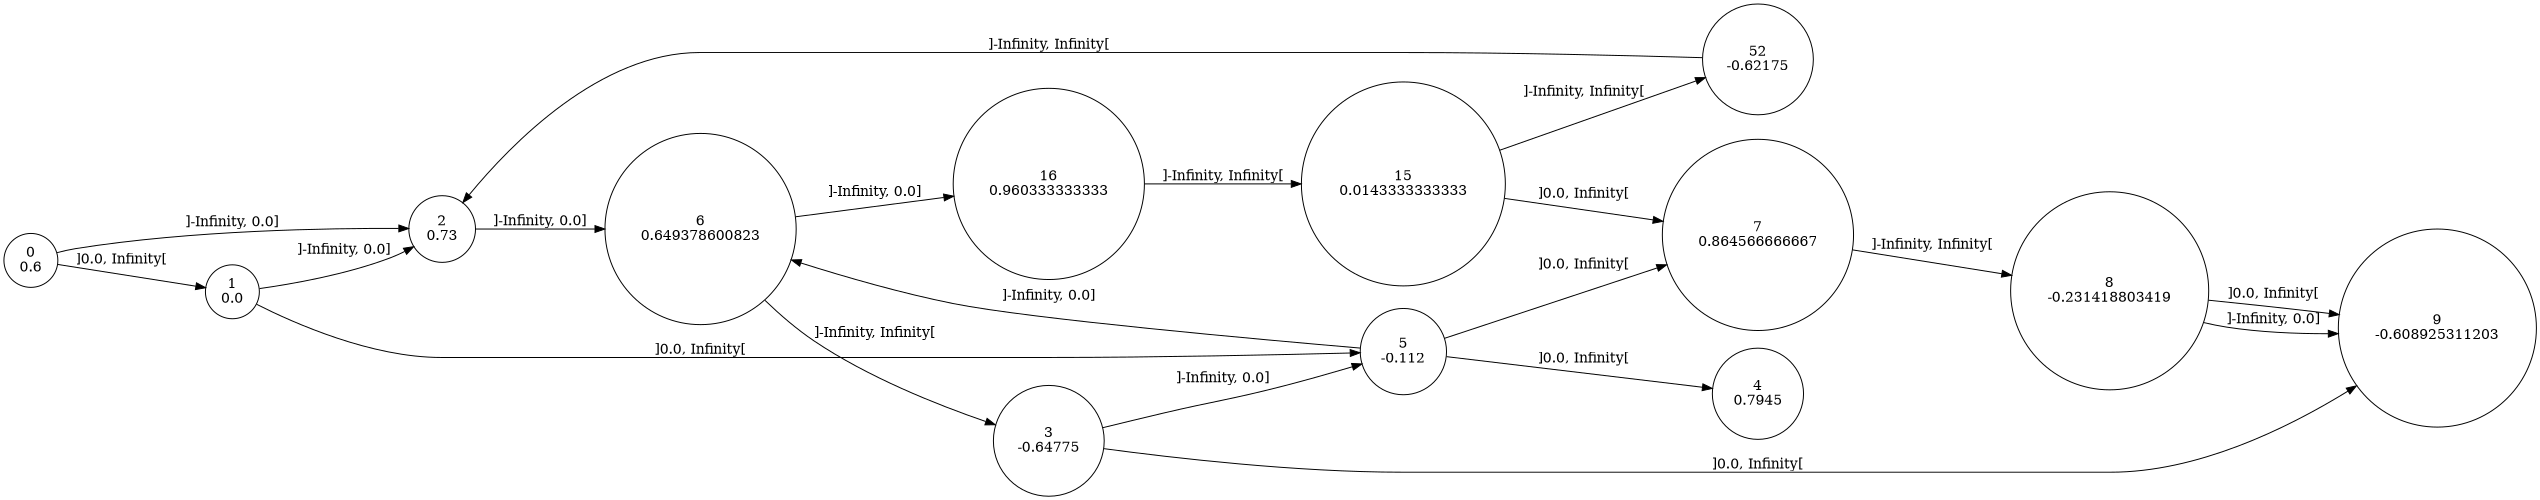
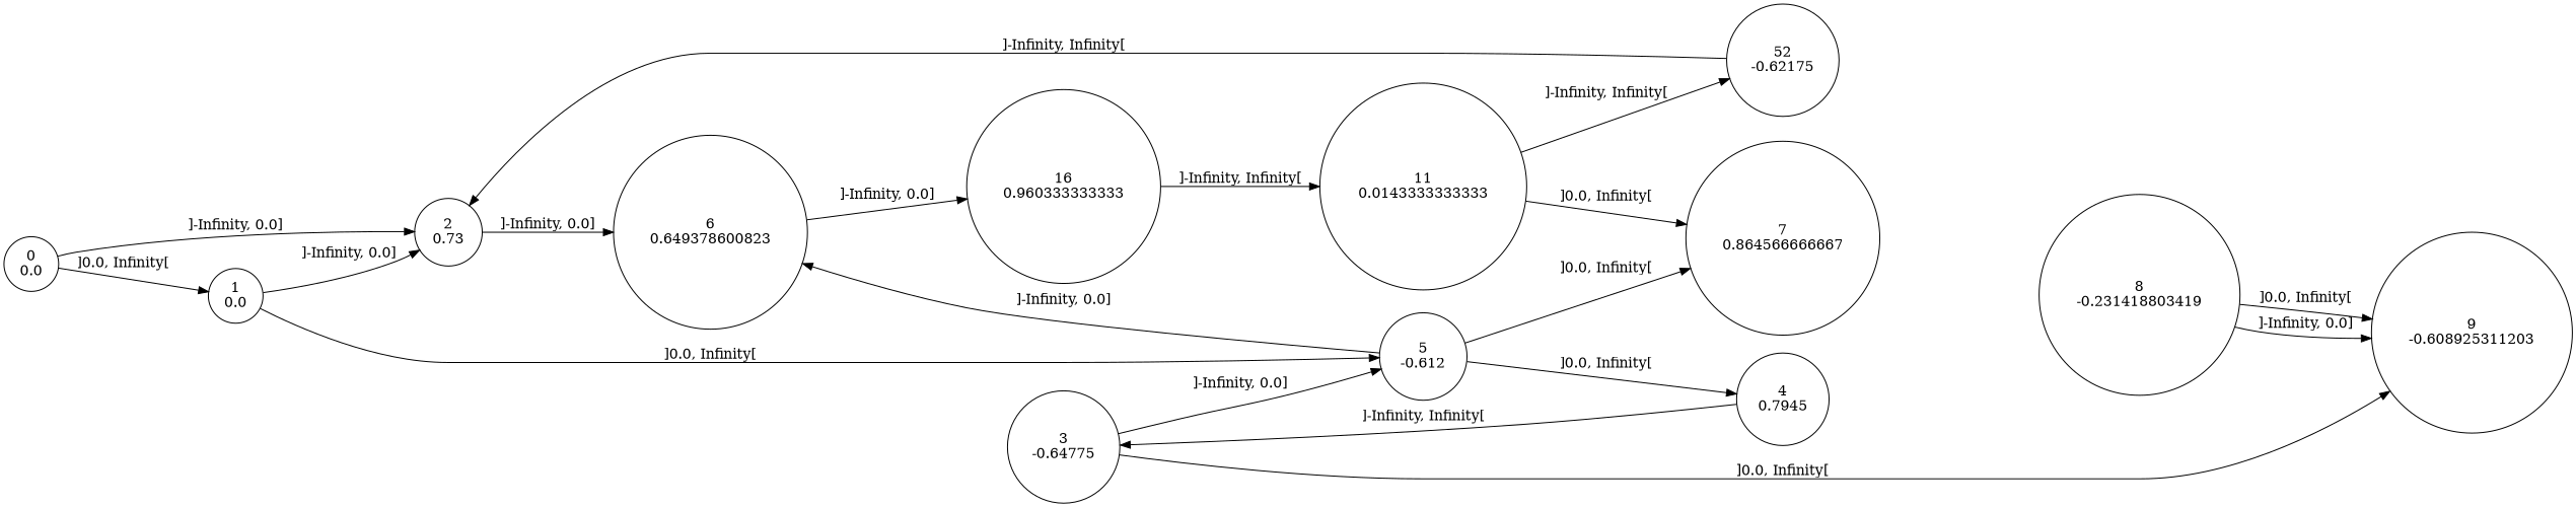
  digraph {
    rankdir=LR
    node [shape=circle]
-   n1 [label="0\n0.6"]
+   n1 [label="0\n0.0"]
    n2 [label="2\n0.73"]
    n3 [label="1\n0.0"]
    n4 [label="6\n0.649378600823"]
-   n5 [label="5\n-0.112"]
+   n5 [label="5\n-0.612"]
    n6 [label="16\n0.960333333333"]
    n7 [label="4\n0.7945"]
    n8 [label="3\n-0.64775"]
    n9 [label="9\n-0.608925311203"]
    n10 [label="7\n0.864566666667"]
    n11 [label="8\n-0.231418803419"]
-   n12 [label="15\n0.0143333333333"]
+   n12 [label="11\n0.0143333333333"]
    n13 [label="52\n-0.62175"]
    n1 -> n2 [label="]-Infinity, 0.0]"]
    n1 -> n3 [label="]0.0, Infinity["]
    n2 -> n4 [label="]-Infinity, 0.0]"]
    n3 -> n2 [label="]-Infinity, 0.0]"]
    n3 -> n5 [label="]0.0, Infinity["]
    n4 -> n6 [label="]-Infinity, 0.0]"]
    n5 -> n4 [label="]-Infinity, 0.0]"]
    n5 -> n7 [label="]0.0, Infinity["]
    n5 -> n10 [label="]0.0, Infinity["]
    n6 -> n12 [label="]-Infinity, Infinity["]
-   n4 -> n8 [label="]-Infinity, Infinity["]
+   n7 -> n8 [label="]-Infinity, Infinity["]
    n8 -> n5 [label="]-Infinity, 0.0]"]
    n8 -> n9 [label="]0.0, Infinity["]
-   n10 -> n11 [label="]-Infinity, Infinity["]
    n11 -> n9 [label="]-Infinity, 0.0]"]
    n11 -> n9 [label="]0.0, Infinity["]
    n12 -> n10 [label="]0.0, Infinity["]
    n12 -> n13 [label="]-Infinity, Infinity["]
    n13 -> n2 [label="]-Infinity, Infinity["]
  }
